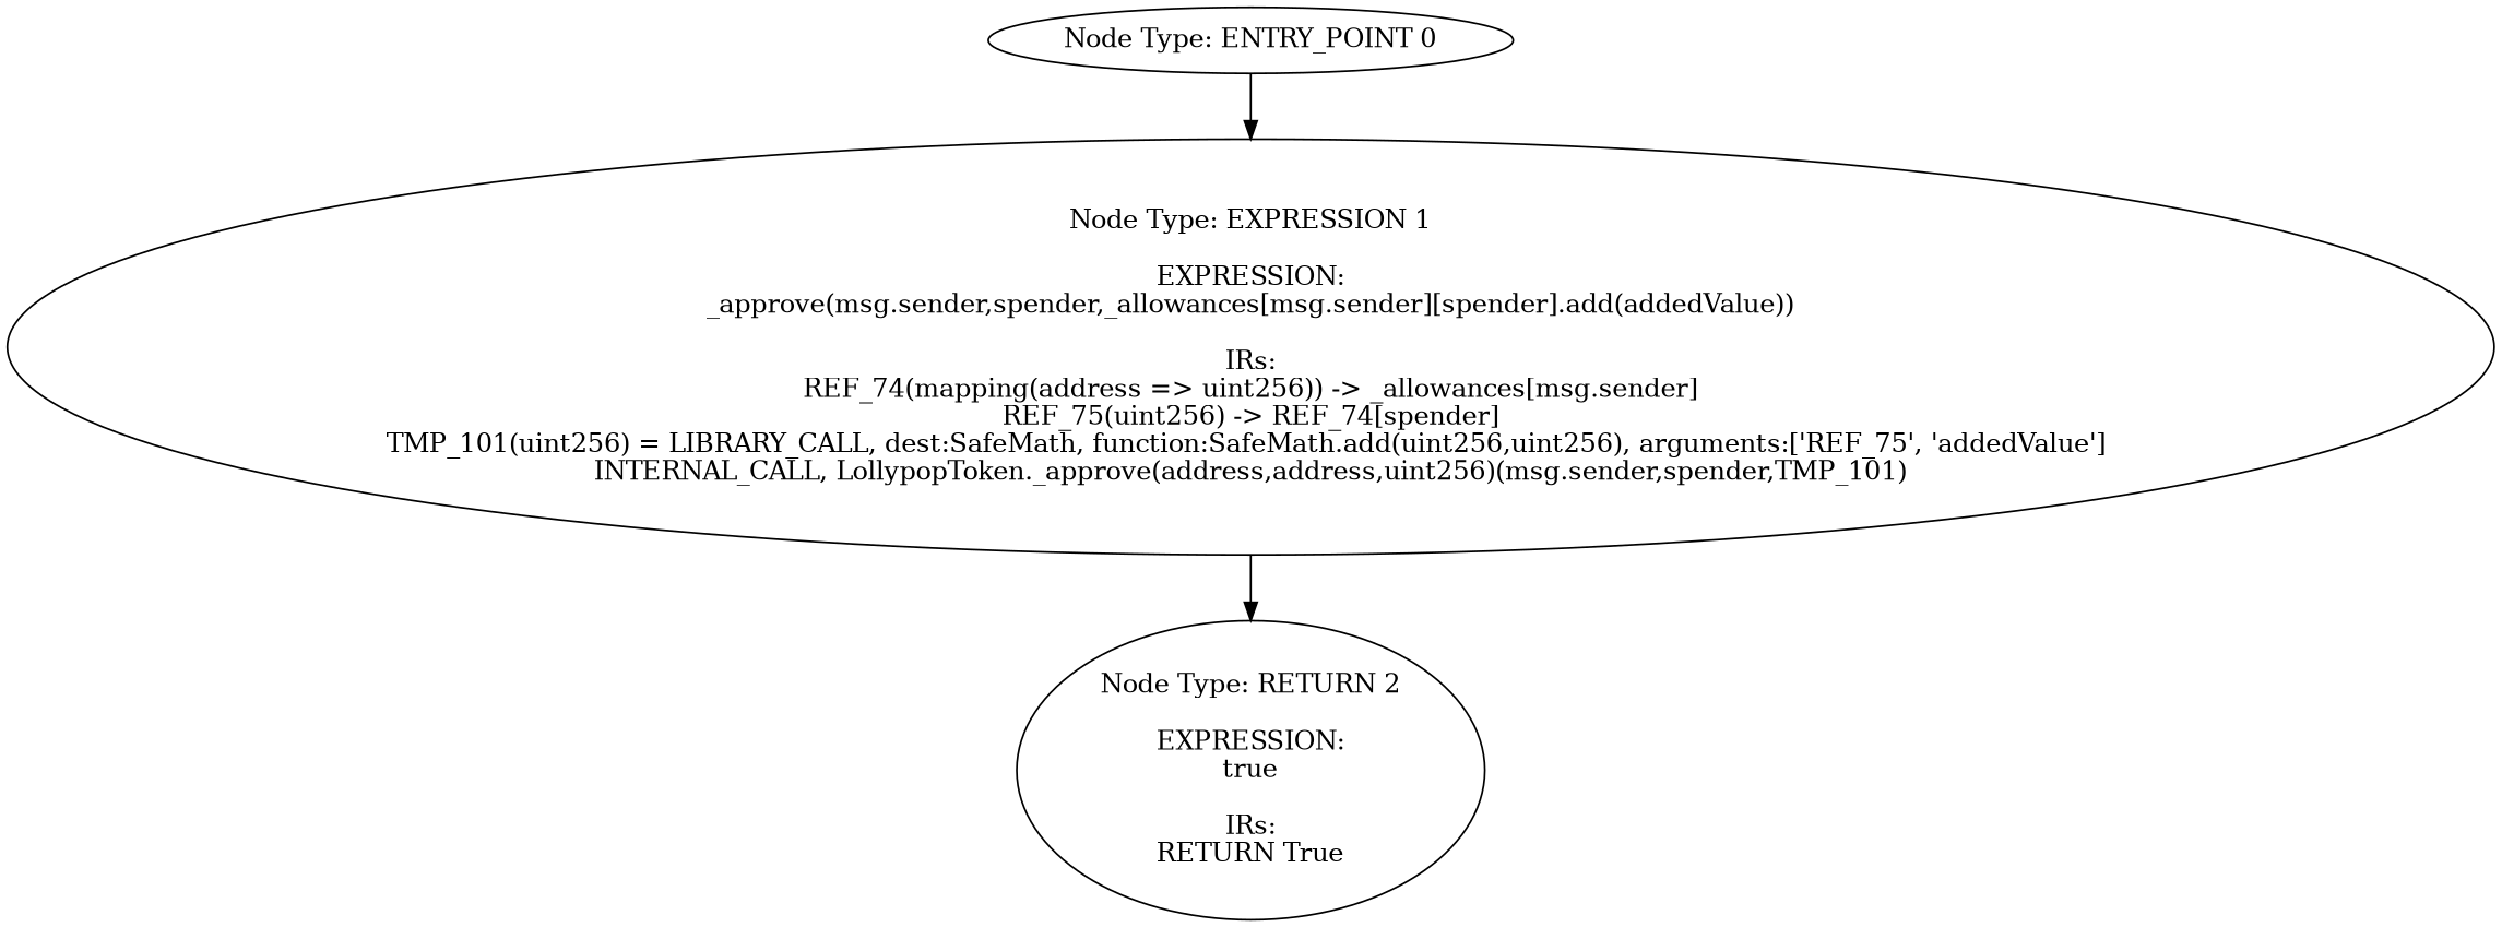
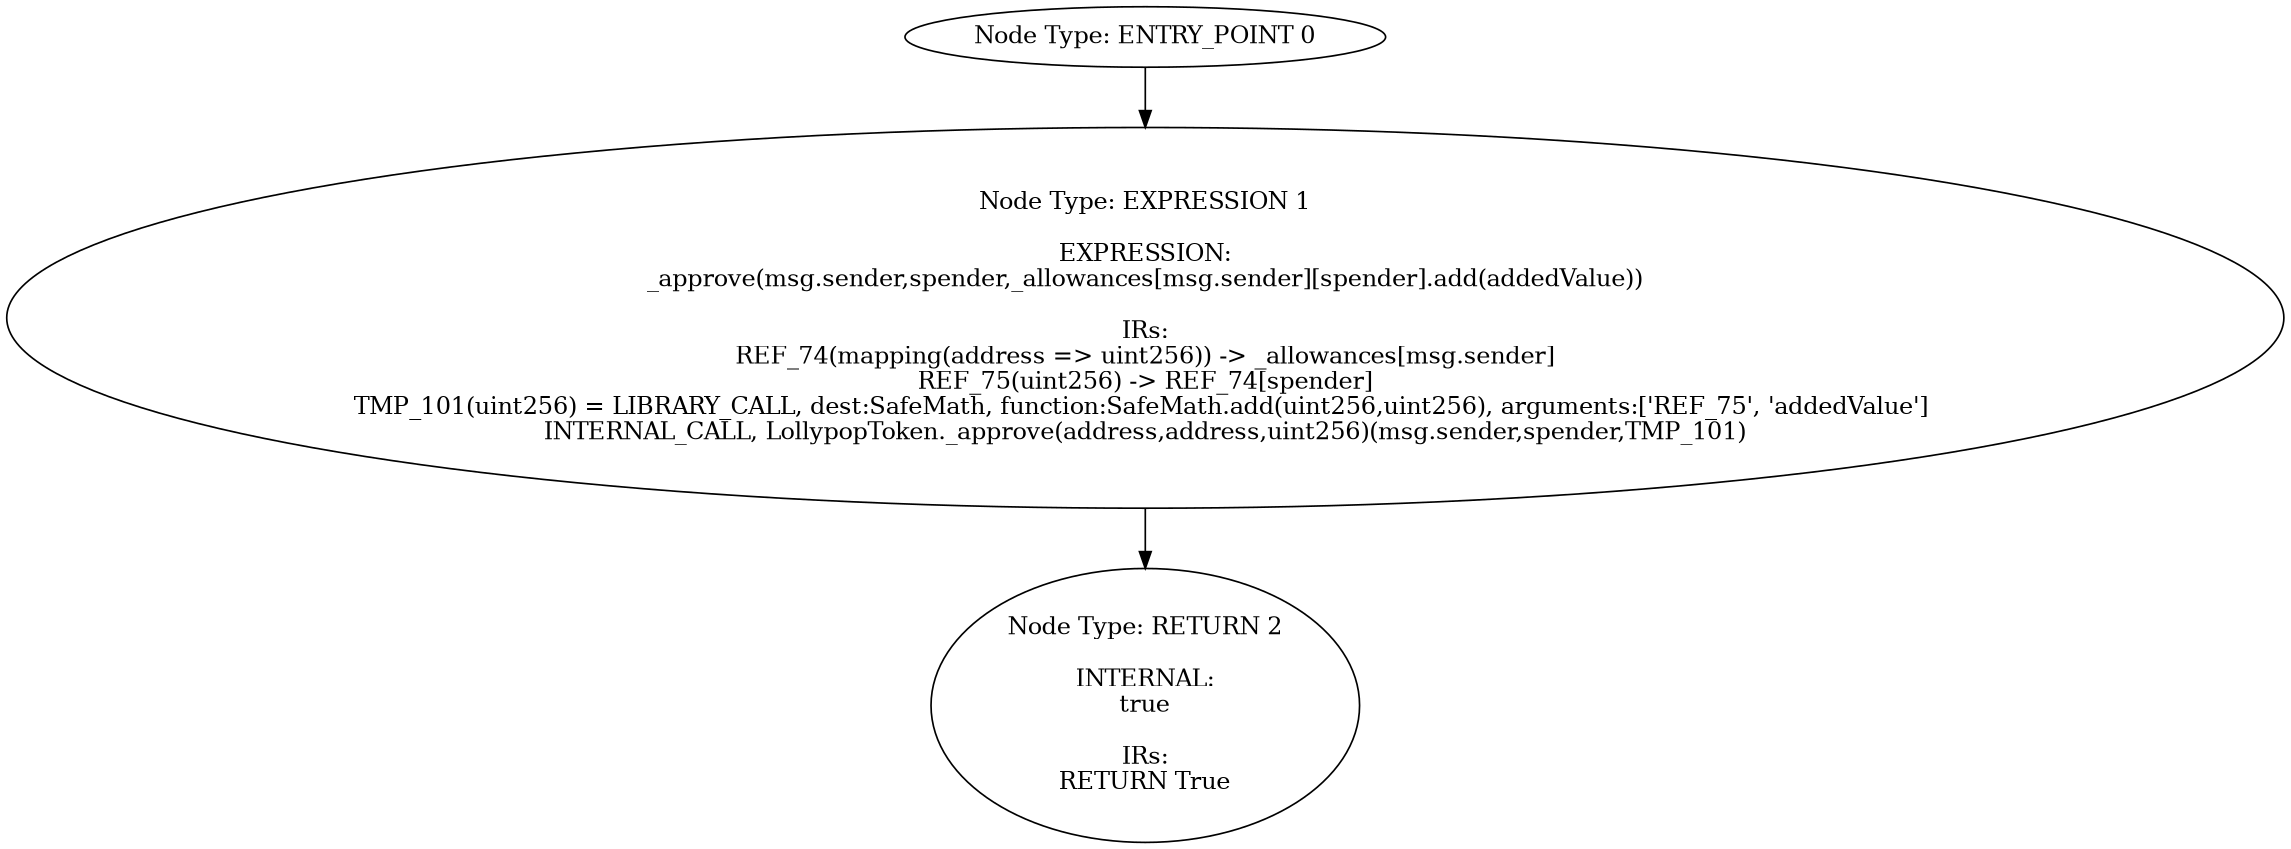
  digraph {
    n1 [label="Node Type: ENTRY_POINT 0\n"]
    n2 [label="Node Type: EXPRESSION 1\n\nEXPRESSION:\n_approve(msg.sender,spender,_allowances[msg.sender][spender].add(addedValue))\n\nIRs:\nREF_74(mapping(address => uint256)) -> _allowances[msg.sender]\nREF_75(uint256) -> REF_74[spender]\nTMP_101(uint256) = LIBRARY_CALL, dest:SafeMath, function:SafeMath.add(uint256,uint256), arguments:['REF_75', 'addedValue'] \nINTERNAL_CALL, LollypopToken._approve(address,address,uint256)(msg.sender,spender,TMP_101)"]
-   n3 [label="Node Type: RETURN 2\n\nEXPRESSION:\ntrue\n\nIRs:\nRETURN True"]
+   n3 [label="Node Type: RETURN 2\n\nINTERNAL:\ntrue\n\nIRs:\nRETURN True"]
    n1 -> n2
    n2 -> n3
  }
